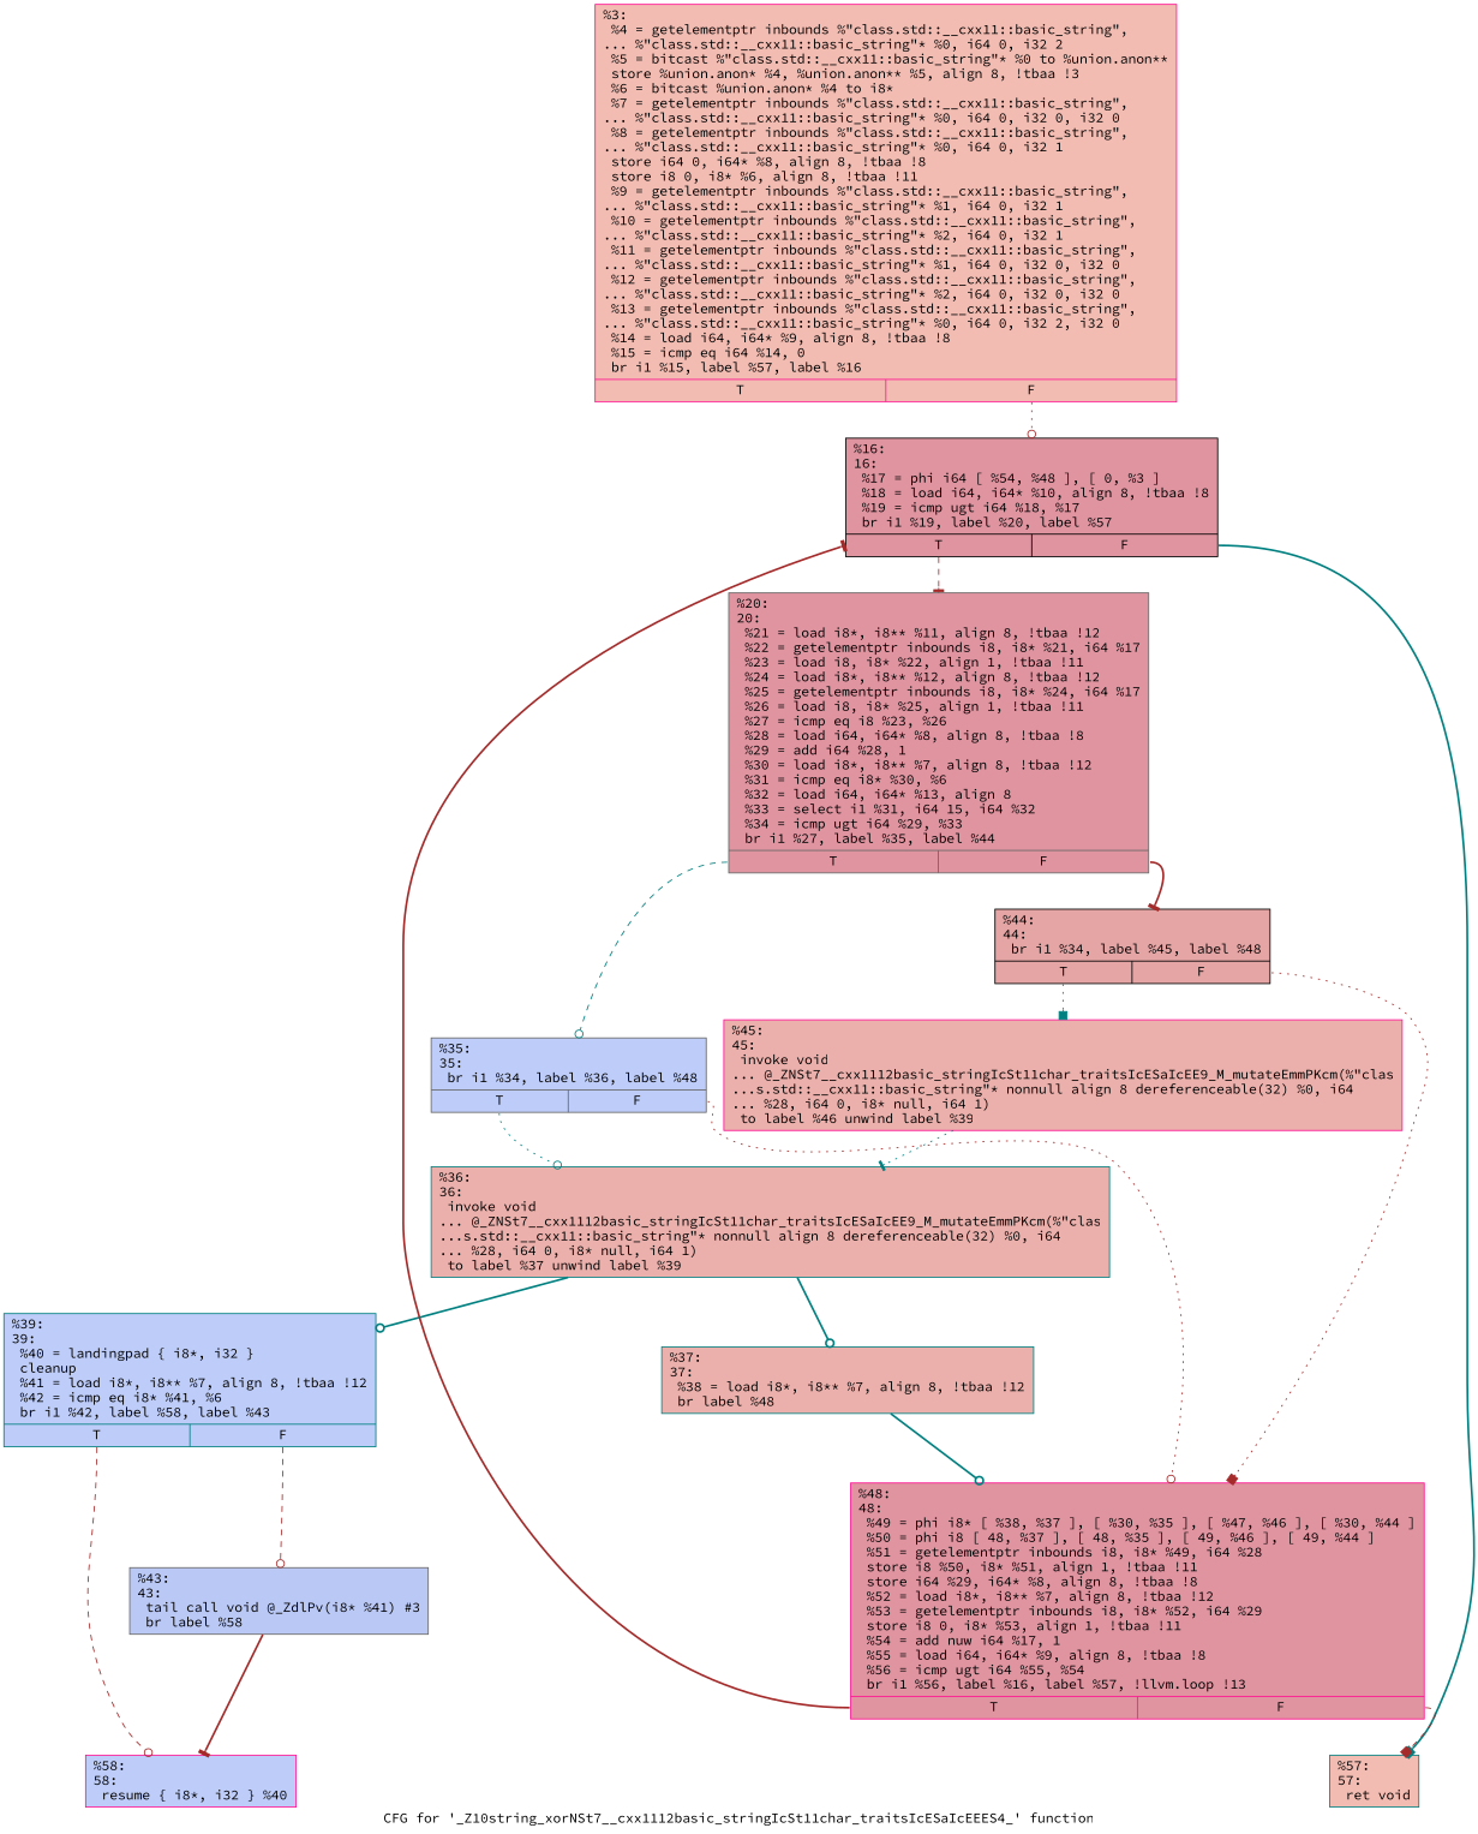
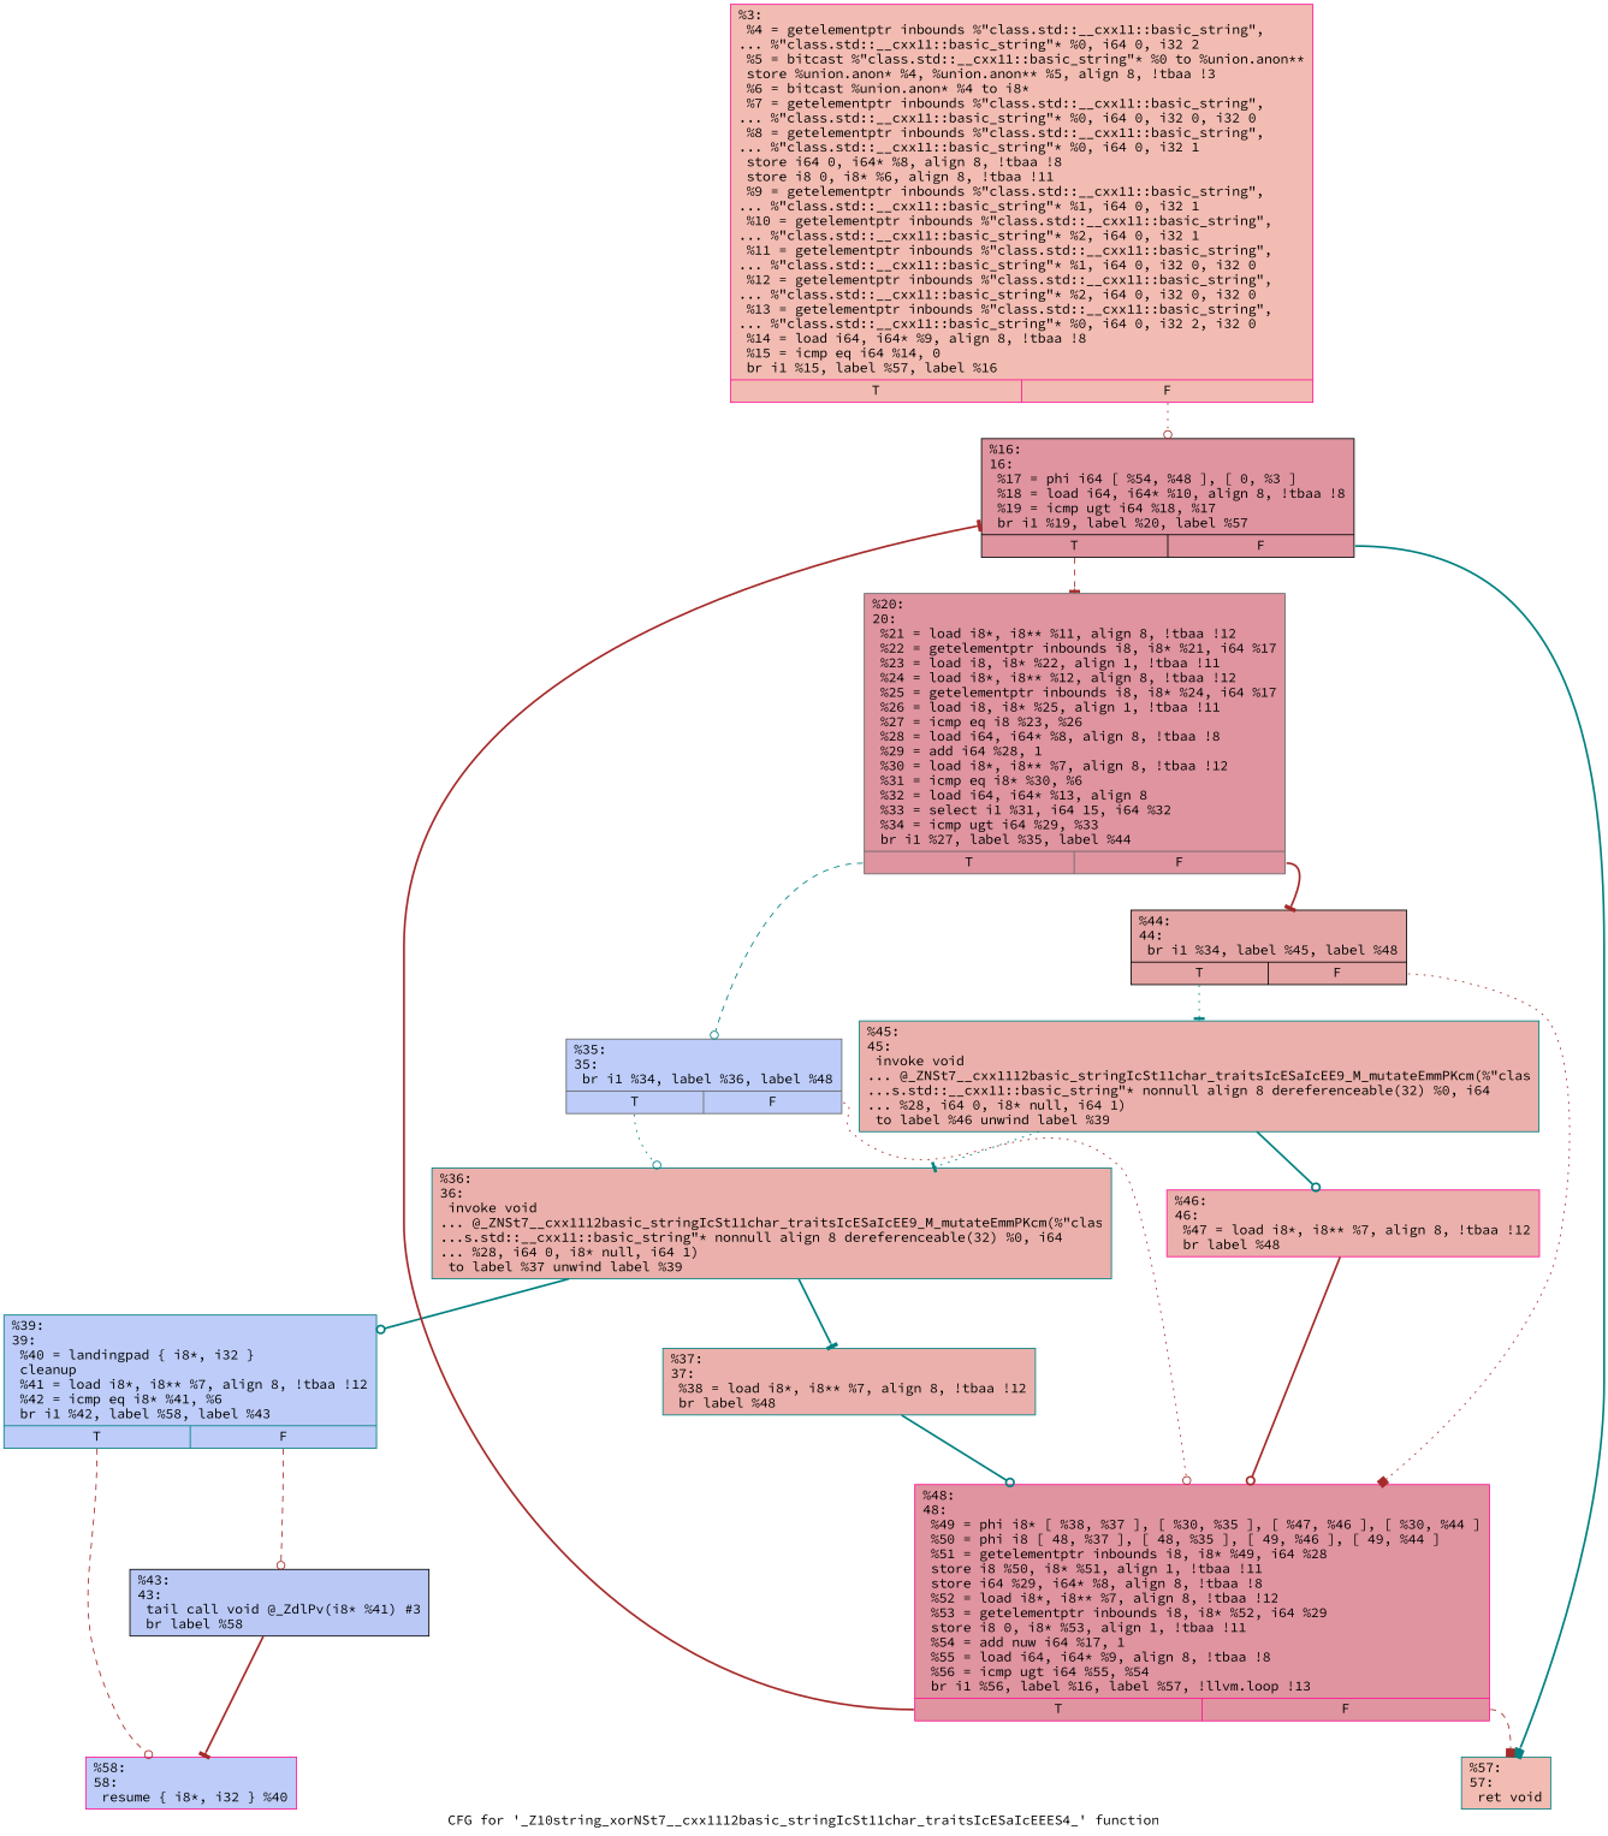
  digraph {
    fontname="Source Code Pro"
    label="CFG for '_Z10string_xorNSt7__cxx1112basic_stringIcSt11char_traitsIcESaIcEEES4_' function"
    node [color=teal fillcolor="#d24b4070" fontname="Source Code Pro" shape=record style=filled]
    edge [arrowhead=odot color=brown fontname="Source Code Pro" style=bold]
    n1 [color=deeppink fillcolor="#e1675170" label="{%3:\l  %4 = getelementptr inbounds %\"class.std::__cxx11::basic_string\",\l... %\"class.std::__cxx11::basic_string\"* %0, i64 0, i32 2\l  %5 = bitcast %\"class.std::__cxx11::basic_string\"* %0 to %union.anon**\l  store %union.anon* %4, %union.anon** %5, align 8, !tbaa !3\l  %6 = bitcast %union.anon* %4 to i8*\l  %7 = getelementptr inbounds %\"class.std::__cxx11::basic_string\",\l... %\"class.std::__cxx11::basic_string\"* %0, i64 0, i32 0, i32 0\l  %8 = getelementptr inbounds %\"class.std::__cxx11::basic_string\",\l... %\"class.std::__cxx11::basic_string\"* %0, i64 0, i32 1\l  store i64 0, i64* %8, align 8, !tbaa !8\l  store i8 0, i8* %6, align 8, !tbaa !11\l  %9 = getelementptr inbounds %\"class.std::__cxx11::basic_string\",\l... %\"class.std::__cxx11::basic_string\"* %1, i64 0, i32 1\l  %10 = getelementptr inbounds %\"class.std::__cxx11::basic_string\",\l... %\"class.std::__cxx11::basic_string\"* %2, i64 0, i32 1\l  %11 = getelementptr inbounds %\"class.std::__cxx11::basic_string\",\l... %\"class.std::__cxx11::basic_string\"* %1, i64 0, i32 0, i32 0\l  %12 = getelementptr inbounds %\"class.std::__cxx11::basic_string\",\l... %\"class.std::__cxx11::basic_string\"* %2, i64 0, i32 0, i32 0\l  %13 = getelementptr inbounds %\"class.std::__cxx11::basic_string\",\l... %\"class.std::__cxx11::basic_string\"* %0, i64 0, i32 2, i32 0\l  %14 = load i64, i64* %9, align 8, !tbaa !8\l  %15 = icmp eq i64 %14, 0\l  br i1 %15, label %57, label %16\l|{<s0>T|<s1>F}}"]
    n2 [color=black fillcolor="#b70d2870" label="{%16:\l16:                                               \l  %17 = phi i64 [ %54, %48 ], [ 0, %3 ]\l  %18 = load i64, i64* %10, align 8, !tbaa !8\l  %19 = icmp ugt i64 %18, %17\l  br i1 %19, label %20, label %57\l|{<s0>T|<s1>F}}"]
    n3 [fillcolor="#e1675170" label="{%57:\l57:                                               \l  ret void\l}"]
    n4 [color=gray40 fillcolor="#b70d2870" label="{%20:\l20:                                               \l  %21 = load i8*, i8** %11, align 8, !tbaa !12\l  %22 = getelementptr inbounds i8, i8* %21, i64 %17\l  %23 = load i8, i8* %22, align 1, !tbaa !11\l  %24 = load i8*, i8** %12, align 8, !tbaa !12\l  %25 = getelementptr inbounds i8, i8* %24, i64 %17\l  %26 = load i8, i8* %25, align 1, !tbaa !11\l  %27 = icmp eq i8 %23, %26\l  %28 = load i64, i64* %8, align 8, !tbaa !8\l  %29 = add i64 %28, 1\l  %30 = load i8*, i8** %7, align 8, !tbaa !12\l  %31 = icmp eq i8* %30, %6\l  %32 = load i64, i64* %13, align 8\l  %33 = select i1 %31, i64 15, i64 %32\l  %34 = icmp ugt i64 %29, %33\l  br i1 %27, label %35, label %44\l|{<s0>T|<s1>F}}"]
    n5 [color=gray40 fillcolor="#6a8bef70" label="{%35:\l35:                                               \l  br i1 %34, label %36, label %48\l|{<s0>T|<s1>F}}"]
    n6 [color=black fillcolor="#c5333470" label="{%44:\l44:                                               \l  br i1 %34, label %45, label %48\l|{<s0>T|<s1>F}}"]
    n7 [label="{%36:\l36:                                               \l  invoke void\l... @_ZNSt7__cxx1112basic_stringIcSt11char_traitsIcESaIcEE9_M_mutateEmmPKcm(%\"clas\l...s.std::__cxx11::basic_string\"* nonnull align 8 dereferenceable(32) %0, i64\l... %28, i64 0, i8* null, i64 1)\l          to label %37 unwind label %39\l}"]
    n8 [color=deeppink fillcolor="#b70d2870" label="{%48:\l48:                                               \l  %49 = phi i8* [ %38, %37 ], [ %30, %35 ], [ %47, %46 ], [ %30, %44 ]\l  %50 = phi i8 [ 48, %37 ], [ 48, %35 ], [ 49, %46 ], [ 49, %44 ]\l  %51 = getelementptr inbounds i8, i8* %49, i64 %28\l  store i8 %50, i8* %51, align 1, !tbaa !11\l  store i64 %29, i64* %8, align 8, !tbaa !8\l  %52 = load i8*, i8** %7, align 8, !tbaa !12\l  %53 = getelementptr inbounds i8, i8* %52, i64 %29\l  store i8 0, i8* %53, align 1, !tbaa !11\l  %54 = add nuw i64 %17, 1\l  %55 = load i64, i64* %9, align 8, !tbaa !8\l  %56 = icmp ugt i64 %55, %54\l  br i1 %56, label %16, label %57, !llvm.loop !13\l|{<s0>T|<s1>F}}"]
-   n9 [color=deeppink label="{%45:\l45:                                               \l  invoke void\l... @_ZNSt7__cxx1112basic_stringIcSt11char_traitsIcESaIcEE9_M_mutateEmmPKcm(%\"clas\l...s.std::__cxx11::basic_string\"* nonnull align 8 dereferenceable(32) %0, i64\l... %28, i64 0, i8* null, i64 1)\l          to label %46 unwind label %39\l}"]
+   n9 [label="{%45:\l45:                                               \l  invoke void\l... @_ZNSt7__cxx1112basic_stringIcSt11char_traitsIcESaIcEE9_M_mutateEmmPKcm(%\"clas\l...s.std::__cxx11::basic_string\"* nonnull align 8 dereferenceable(32) %0, i64\l... %28, i64 0, i8* null, i64 1)\l          to label %46 unwind label %39\l}"]
    n10 [label="{%37:\l37:                                               \l  %38 = load i8*, i8** %7, align 8, !tbaa !12\l  br label %48\l}"]
    n11 [fillcolor="#6a8bef70" label="{%39:\l39:                                               \l  %40 = landingpad \{ i8*, i32 \}\l          cleanup\l  %41 = load i8*, i8** %7, align 8, !tbaa !12\l  %42 = icmp eq i8* %41, %6\l  br i1 %42, label %58, label %43\l|{<s0>T|<s1>F}}"]
+   n12 [color=deeppink label="{%46:\l46:                                               \l  %47 = load i8*, i8** %7, align 8, !tbaa !12\l  br label %48\l}"]
    n13 [color=deeppink fillcolor="#6a8bef70" label="{%58:\l58:                                               \l  resume \{ i8*, i32 \} %40\l}"]
-   n14 [color=gray40 fillcolor="#6282ea70" label="{%43:\l43:                                               \l  tail call void @_ZdlPv(i8* %41) #3\l  br label %58\l}"]
+   n14 [color=black fillcolor="#6282ea70" label="{%43:\l43:                                               \l  tail call void @_ZdlPv(i8* %41) #3\l  br label %58\l}"]
    n1 -> n2 [style=dotted tailport=s1]
    n2 -> n3 [arrowhead=box color=teal tailport=s1]
    n2 -> n4 [arrowhead=tee style=dashed tailport=s0]
    n4 -> n5 [color=teal style=dashed tailport=s0]
    n4 -> n6 [arrowhead=tee tailport=s1]
    n5 -> n7 [color=teal style=dotted tailport=s0]
    n5 -> n8 [style=dotted tailport=s1]
    n6 -> n8 [arrowhead=box style=dotted tailport=s1]
-   n6 -> n9 [arrowhead=box color=teal style=dotted tailport=s0]
-   n7 -> n10 [color=teal]
+   n6 -> n9 [arrowhead=tee color=teal style=dotted tailport=s0]
+   n7 -> n10 [arrowhead=tee color=teal]
    n7 -> n11 [color=teal]
    n8 -> n2 [arrowhead=tee tailport=s0]
    n8 -> n3 [arrowhead=box style=dashed tailport=s1]
    n9 -> n7 [arrowhead=tee color=teal style=dotted]
+   n9 -> n12 [color=teal]
    n10 -> n8 [color=teal]
    n11 -> n13 [style=dashed tailport=s0]
    n11 -> n14 [style=dashed tailport=s1]
+   n12 -> n8
    n14 -> n13 [arrowhead=tee]
  }
